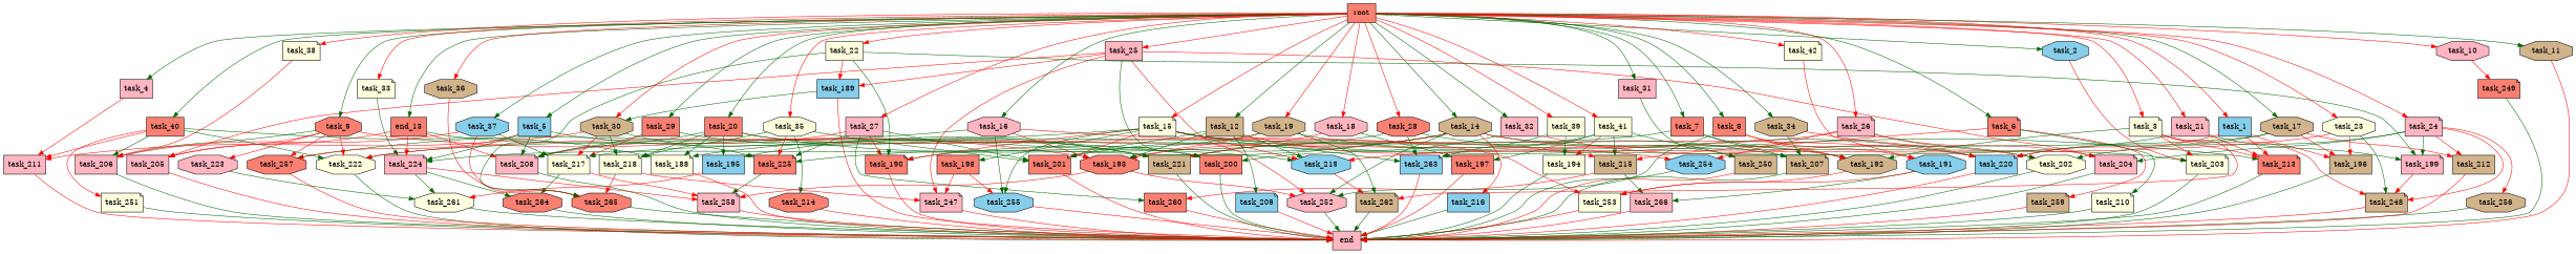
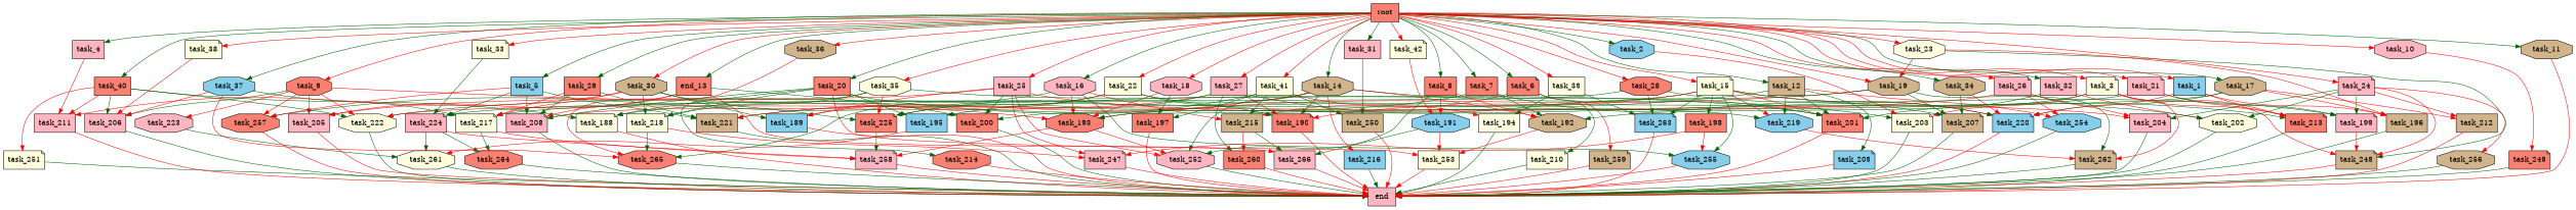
  digraph {
    node [fillcolor=lightpink shape=box style=filled]
    edge [color=red]
    task_208 [shape=note]
    end
    task_9 [fillcolor=salmon shape=octagon]
    task_223 [shape=octagon]
    task_222 [fillcolor=lightyellow shape=octagon]
    task_193 [fillcolor=salmon shape=octagon]
    task_206
    task_257 [fillcolor=salmon shape=octagon]
    task_205
    task_261 [fillcolor=lightyellow shape=octagon]
    task_258 [shape=note]
    task_252 [shape=octagon]
    task_191 [fillcolor=skyblue shape=octagon]
    task_266
    task_253 [fillcolor=lightyellow]
    task_247 [shape=note]
    task_220 [fillcolor=skyblue shape=note]
    task_27
    task_260 [fillcolor=salmon]
    task_190 [fillcolor=salmon shape=note]
    task_201 [fillcolor=salmon shape=note]
    task_225 [fillcolor=salmon shape=note]
    task_251 [fillcolor=lightyellow shape=note]
    task_4
    task_211
    task_2 [fillcolor=skyblue shape=octagon]
    task_203 [fillcolor=lightyellow shape=note]
    n28 [fillcolor=salmon label=end_13]
    task_224 [shape=note]
    task_200 [fillcolor=salmon]
    task_264 [fillcolor=salmon shape=octagon]
    task_256 [fillcolor=tan shape=octagon]
    task_207 [fillcolor=tan shape=note]
    task_41 [fillcolor=lightyellow]
    task_250 [fillcolor=tan]
    task_221 [fillcolor=tan]
    task_197 [fillcolor=salmon]
    task_194 [fillcolor=lightyellow]
    task_215 [fillcolor=tan]
    task_6 [fillcolor=salmon shape=note]
    task_259 [fillcolor=tan shape=note]
    task_210 [fillcolor=lightyellow shape=note]
    task_32
    task_202 [fillcolor=lightyellow shape=octagon]
    task_216 [fillcolor=skyblue]
    task_189 [fillcolor=skyblue]
    task_188 [fillcolor=lightyellow shape=note]
    task_33 [fillcolor=lightyellow shape=note]
    task_31
    task_14 [fillcolor=tan shape=octagon]
    task_192 [fillcolor=tan shape=octagon]
    task_36 [fillcolor=tan shape=octagon]
    task_265 [fillcolor=salmon shape=octagon]
    task_16 [shape=octagon]
    task_255 [fillcolor=skyblue shape=octagon]
    task_249 [fillcolor=salmon shape=note]
    task_263 [fillcolor=skyblue shape=note]
    task_40 [fillcolor=salmon]
    task_15 [fillcolor=lightyellow shape=note]
    task_219 [fillcolor=skyblue shape=octagon]
    task_213 [fillcolor=salmon shape=note]
    task_198 [fillcolor=salmon]
    task_262 [fillcolor=tan shape=note]
    task_10 [shape=octagon]
    task_29 [fillcolor=salmon]
    task_217 [fillcolor=lightyellow shape=note]
    task_199 [shape=note]
    task_248 [fillcolor=tan shape=note]
    task_209 [fillcolor=skyblue shape=note]
    task_26 [shape=note]
    task_254 [fillcolor=skyblue shape=octagon]
    task_204 [shape=note]
    task_25
    task_19 [fillcolor=tan shape=octagon]
    task_195 [fillcolor=skyblue]
    task_18 [shape=octagon]
    task_12 [fillcolor=tan]
    task_21 [shape=note]
    task_37 [fillcolor=skyblue shape=octagon]
    task_196 [fillcolor=tan]
    task_23 [fillcolor=lightyellow shape=octagon]
    root [fillcolor=salmon]
    task_5 [fillcolor=skyblue]
    task_11 [fillcolor=tan shape=octagon]
    task_3 [fillcolor=lightyellow shape=note]
    task_39 [fillcolor=lightyellow]
    task_22 [fillcolor=lightyellow]
    task_28 [fillcolor=salmon shape=octagon]
    task_7 [fillcolor=salmon]
    task_34 [fillcolor=tan shape=octagon]
    task_17 [fillcolor=tan shape=octagon]
    task_20 [fillcolor=salmon]
    task_1 [fillcolor=skyblue]
    task_42 [fillcolor=lightyellow shape=note]
    task_35 [fillcolor=lightyellow shape=octagon]
    task_30 [fillcolor=tan shape=octagon]
    task_38 [fillcolor=lightyellow shape=note]
    task_24 [shape=note]
    task_8 [fillcolor=salmon]
    task_212 [fillcolor=tan]
    task_218 [fillcolor=lightyellow shape=note]
    task_214 [fillcolor=salmon shape=octagon]
    task_208 -> end [color=darkgreen]
    task_9 -> task_223
    task_9 -> task_222
    task_9 -> task_193
    task_9 -> task_206 [color=darkgreen]
    task_9 -> task_257
    task_9 -> task_205
    task_223 -> task_261 [color=darkgreen]
    task_222 -> end [color=darkgreen]
    task_193 -> task_258
    task_193 -> task_252
    task_206 -> end [color=darkgreen]
    task_257 -> end
    task_205 -> end
    task_261 -> end [color=darkgreen]
    task_258 -> end
    task_252 -> end [color=darkgreen]
    task_191 -> task_266 [color=darkgreen]
    task_191 -> task_253
    task_266 -> end
    task_253 -> end
    task_247 -> end
    task_220 -> end
    task_27 -> task_208
    task_27 -> task_260 [color=darkgreen]
    task_27 -> task_190
    task_27 -> task_201 [color=darkgreen]
    task_27 -> task_225 [color=darkgreen]
    task_260 -> end
    task_190 -> end
    task_201 -> end
    task_225 -> task_258 [color=darkgreen]
    task_251 -> end [color=darkgreen]
    task_4 -> task_211
    task_211 -> end
    task_2 -> task_203
    task_203 -> end [color=darkgreen]
    n28 -> task_208
    n28 -> task_205
-   n28 -> task_224
+   n28 -> task_266
    n28 -> task_200 [color=darkgreen]
    task_224 -> task_261 [color=darkgreen]
    task_224 -> task_258
    task_224 -> task_264 [color=darkgreen]
    task_200 -> end [color=darkgreen]
    task_264 -> end [color=darkgreen]
    task_256 -> end [color=darkgreen]
    task_207 -> end [color=darkgreen]
    task_41 -> task_250 [color=darkgreen]
    task_41 -> task_221 [color=darkgreen]
    task_41 -> task_197 [color=darkgreen]
    task_41 -> task_194
    task_41 -> task_215 [color=darkgreen]
    task_250 -> end
    task_221 -> end [color=darkgreen]
    task_197 -> end
    task_194 -> end [color=darkgreen]
    task_215 -> task_266 [color=darkgreen]
    task_215 -> task_260
    task_6 -> task_215
    task_6 -> task_259
    task_6 -> task_210 [color=darkgreen]
    task_259 -> end
    task_210 -> end [color=darkgreen]
    task_32 -> task_201 [color=darkgreen]
    task_32 -> task_202
    task_202 -> end [color=darkgreen]
    task_216 -> end [color=darkgreen]
    task_189 -> end
    task_188 -> end
    task_33 -> task_224 [color=darkgreen]
    task_31 -> task_250 [color=darkgreen]
    task_14 -> task_252 [color=darkgreen]
    task_14 -> task_190 [color=darkgreen]
    task_14 -> task_225 [color=darkgreen]
    task_14 -> task_203 [color=darkgreen]
    task_14 -> task_221
    task_14 -> task_216
    task_14 -> task_192
    task_192 -> task_253
    task_36 -> task_265
    task_265 -> end [color=darkgreen]
    task_16 -> task_193
    task_16 -> task_257 [color=darkgreen]
    task_16 -> task_215
    task_16 -> task_255 [color=darkgreen]
    task_255 -> end
    task_249 -> end [color=darkgreen]
    task_263 -> end
    task_40 -> task_222 [color=darkgreen]
    task_40 -> task_206 [color=darkgreen]
    task_40 -> task_251
    task_40 -> task_211
    task_40 -> task_188 [color=darkgreen]
    task_15 -> task_222 [color=darkgreen]
    task_15 -> task_220
    task_15 -> task_190
    task_15 -> task_201
    task_15 -> task_255 [color=darkgreen]
    task_15 -> task_263 [color=darkgreen]
    task_15 -> task_219
    task_15 -> task_213 [color=darkgreen]
    task_15 -> task_198 [color=darkgreen]
    task_219 -> task_262
    task_213 -> end [color=darkgreen]
    task_198 -> task_247
    task_198 -> task_255
    task_262 -> end [color=darkgreen]
    task_10 -> task_249
    task_29 -> task_208 [color=darkgreen]
    task_29 -> task_221 [color=darkgreen]
    task_29 -> task_217
    task_217 -> task_258
    task_217 -> task_264 [color=darkgreen]
    task_199 -> task_248
    task_248 -> end
    task_209 -> end
    task_26 -> task_222
    task_26 -> task_202 [color=darkgreen]
    task_26 -> task_254
    task_26 -> task_204
    task_254 -> end [color=darkgreen]
    task_204 -> end [color=darkgreen]
    task_25 -> task_205
    task_25 -> task_252
    task_25 -> task_247
    task_25 -> task_200 [color=darkgreen]
    task_25 -> task_189
    task_25 -> task_204
    task_19 -> task_193
    task_19 -> task_207 [color=darkgreen]
    task_19 -> task_262 [color=darkgreen]
    task_19 -> task_195 [color=darkgreen]
    task_195 -> task_261
    task_18 -> task_193
    task_18 -> task_197 [color=darkgreen]
    task_12 -> task_193 [color=darkgreen]
    task_12 -> task_201 [color=darkgreen]
    task_12 -> task_219 [color=darkgreen]
    task_12 -> task_209 [color=darkgreen]
    task_12 -> task_254
    task_21 -> task_200 [color=darkgreen]
    task_21 -> task_213
    task_21 -> task_199 [color=darkgreen]
    task_37 -> task_206
    task_37 -> task_265
    task_37 -> task_217 [color=darkgreen]
    task_196 -> end [color=darkgreen]
-   task_23 -> task_219
+   task_23 -> task_19
    task_23 -> task_248 [color=darkgreen]
    task_23 -> task_196
-   root -> task_9 [color=darkgreen]
+   root -> task_9
    root -> task_27
    root -> task_4 [color=darkgreen]
    root -> task_2 [color=darkgreen]
    root -> n28 [color=darkgreen]
    root -> task_41
    root -> task_6 [color=darkgreen]
    root -> task_32 [color=darkgreen]
    root -> task_33
    root -> task_31 [color=darkgreen]
    root -> task_14 [color=darkgreen]
    root -> task_36
    root -> task_16 [color=darkgreen]
    root -> task_40 [color=darkgreen]
    root -> task_15
    root -> task_10
    root -> task_29 [color=darkgreen]
    root -> task_26
    root -> task_25
    root -> task_19
    root -> task_18
    root -> task_12 [color=darkgreen]
    root -> task_21
    root -> task_37 [color=darkgreen]
    root -> task_23
    root -> task_5 [color=darkgreen]
    root -> task_11 [color=darkgreen]
    root -> task_3
    root -> task_39
    root -> task_22
    root -> task_28
    root -> task_7 [color=darkgreen]
    root -> task_34 [color=darkgreen]
    root -> task_17 [color=darkgreen]
    root -> task_20 [color=darkgreen]
    root -> task_1
    root -> task_42
    root -> task_35
    root -> task_30
    root -> task_38
    root -> task_24
    root -> task_8 [color=darkgreen]
    task_5 -> task_208 [color=darkgreen]
    task_5 -> task_257
    task_5 -> task_224 [color=darkgreen]
    task_5 -> task_221 [color=darkgreen]
    task_11 -> end
    task_3 -> task_203
    task_3 -> task_192 [color=darkgreen]
    task_3 -> task_213
    task_3 -> task_262
    task_3 -> task_248
    task_39 -> task_194 [color=darkgreen]
    task_39 -> task_263 [color=darkgreen]
    task_22 -> task_190 [color=darkgreen]
    task_22 -> task_189
    task_22 -> task_265 [color=darkgreen]
    task_22 -> task_199 [color=darkgreen]
    task_28 -> task_220 [color=darkgreen]
    task_28 -> task_224 [color=darkgreen]
    task_28 -> task_263 [color=darkgreen]
    task_7 -> task_207 [color=darkgreen]
    task_7 -> task_188 [color=darkgreen]
    task_7 -> task_192 [color=darkgreen]
    task_34 -> task_220
    task_34 -> task_207 [color=darkgreen]
    task_17 -> task_220 [color=darkgreen]
    task_17 -> task_217 [color=darkgreen]
    task_17 -> task_196
    task_17 -> task_212
    task_20 -> task_208 [color=darkgreen]
    task_20 -> task_253
    task_20 -> task_188 [color=darkgreen]
    task_20 -> task_219 [color=darkgreen]
    task_20 -> task_195 [color=darkgreen]
    task_20 -> task_218 [color=darkgreen]
    task_1 -> task_220
    task_1 -> task_213
    task_1 -> task_196
    task_42 -> task_191
    task_35 -> task_201 [color=darkgreen]
    task_35 -> task_225
    task_35 -> task_218 [color=darkgreen]
    task_35 -> task_214 [color=darkgreen]
    task_30 -> task_225 [color=darkgreen]
    task_30 -> task_211
-   task_189 -> task_30 [color=darkgreen]
+   task_30 -> task_189 [color=darkgreen]
    task_30 -> task_217
    task_30 -> task_218 [color=darkgreen]
    task_38 -> task_206
    task_24 -> task_256
    task_24 -> task_202 [color=darkgreen]
    task_24 -> task_199 [color=darkgreen]
    task_24 -> task_248
    task_24 -> task_204 [color=darkgreen]
    task_24 -> task_212
    task_8 -> task_252 [color=darkgreen]
    task_8 -> task_191
    task_8 -> task_192
    task_212 -> end
    task_218 -> task_247
-   task_218 -> task_265
+   task_218 -> task_265 [color=darkgreen]
    task_214 -> end
  }
